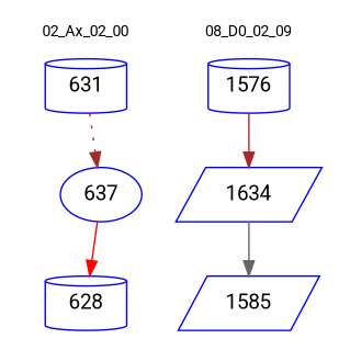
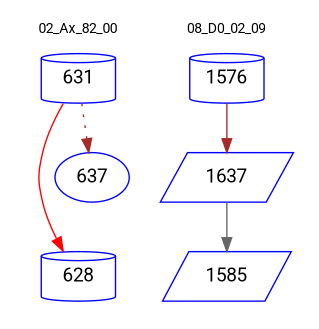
  digraph {
    fontname=Roboto
    node [color=blue fontname=Roboto shape=cylinder]
    edge [color=brown fontname=Roboto style=solid]
    n1 [label=631]
    n2 [label=628]
    n3 [label=637 shape=ellipse]
    n4 [label=1576]
    n5 [label=1585 shape=parallelogram]
-   n6 [label=1634 shape=parallelogram]
+   n6 [label=1637 shape=parallelogram]
    subgraph cluster_1 {
      color=white
      fontsize=10
-     label="02_Ax_02_00"
+     label="02_Ax_82_00"
      n1
      n2
      n3
    }
    subgraph cluster_2 {
      color=white
      fontsize=10
      label="08_D0_02_09"
      n4
      n5
      n6
    }
-   n3 -> n2 [color=red]
+   n1 -> n2 [color=red]
    n1 -> n3 [style=dotted]
    n4 -> n6
    n6 -> n5 [color=gray40]
  }
